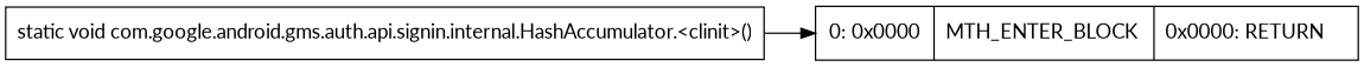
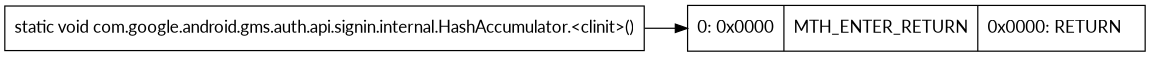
  digraph {
    rankdir=LR
    fontname=Lato
    node [shape=record fontname=Lato]
-   n1 [label="{0\:\ 0x0000|MTH_ENTER_BLOCK\l|0x0000: RETURN   \l}"]
+   n1 [label="{0\:\ 0x0000|MTH_ENTER_RETURN\l|0x0000: RETURN   \l}"]
    n2 [label="{static void com.google.android.gms.auth.api.signin.internal.HashAccumulator.\<clinit\>() }"]
    n2 -> n1 [fontname=Lato]
  }
